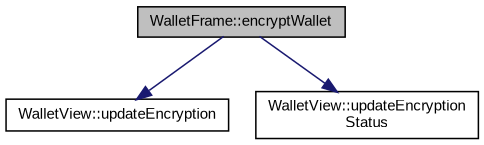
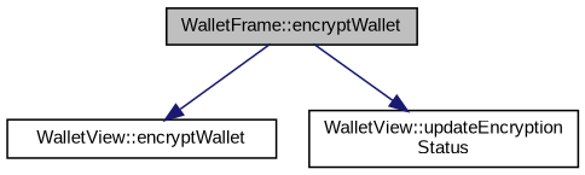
  digraph {
    fontname="Liberation Sans"
    rankdir=TB
    node [color=black fillcolor=white fontname="Liberation Sans" fontsize=10 shape=record style=filled]
    edge [color=midnightblue fontname="Liberation Sans" fontsize=10 labelfontname=Helvetica labelfontsize=10 style=solid]
    n1 [fillcolor=grey75 fontcolor=black height=0.2 label="WalletFrame::encryptWallet" width=0.4]
-   n2 [height=0.2 label="WalletView::updateEncryption" width=0.4]
+   n2 [height=0.2 label="WalletView::encryptWallet" width=0.4]
    n3 [height=0.2 label="WalletView::updateEncryption\lStatus" width=0.4]
    n1 -> n2
    n1 -> n3
  }
